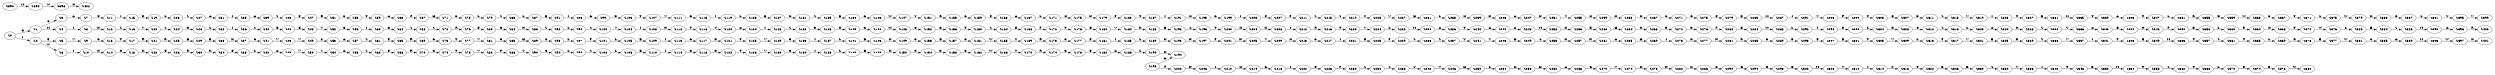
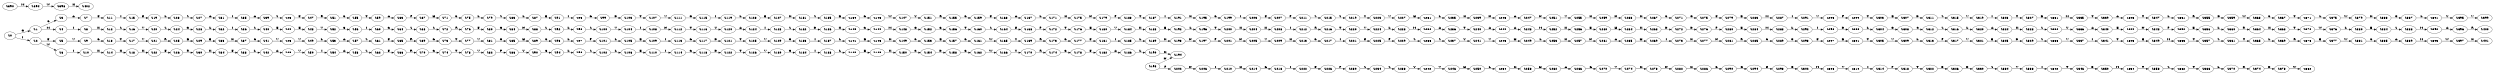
  strict digraph {
    rankdir=LR
    S0
    S1
    S2
    S3
    S4
    S5
    S6
    S7
    S8
    S9
    S10
    S11
    S12
    S13
    S14
    S15
    S16
    S17
    S18
    S19
    S20
    S21
    S22
    S23
    S24
    S25
    S26
    S27
    S28
    S29
    S30
    S31
    S32
    S33
    S34
    S35
    S36
    S37
    S38
    S39
    S40
    S41
    S42
    S43
    S44
    S45
    S46
    S47
    S48
    S49
    S50
    S51
    S52
    S53
    S54
    S55
    S56
    S57
    S58
    S59
    S60
    S61
    S62
    S63
    S64
    S65
    S66
    S67
    S68
    S69
    S70
    S71
    S72
    S73
    S74
    S75
    S76
    S77
    S78
    S79
    S80
    S81
    S82
    S83
    S84
    S85
    S86
    S87
    S88
    S89
    S90
    S91
    S92
    S93
    S94
    S95
    S96
    S97
    S98
    S99
    S100
    S101
    S102
    S103
    S104
    S105
    S106
    S107
    S108
    S109
    S110
    S111
    S112
    S113
    S114
    S115
    S116
    S117
    S118
    S119
    S120
    S121
    S122
    S123
    S124
    S125
    S126
    S127
    S128
    S129
    S130
    S131
    S132
    S133
    S134
    S135
    S136
    S137
    S138
    S139
    S140
    S141
    S142
    S143
    S144
    S145
    S146
    S147
    S148
    S149
    S150
    S151
    S152
    S153
    S154
    S155
    S156
    S157
    S158
    S159
    S160
    S161
    S162
    S163
    S164
    S165
    S166
    S167
    S168
    S169
    S170
    S171
    S172
    S173
    S174
    S175
    S176
    S177
    S178
    S179
    S180
    S181
    S182
    S183
    S184
    S185
    S186
    S187
    S188
    S189
    S190
    S191
    S192
    S193
    S194
    S195
    S196
    S197
    S199
    S200
    S201
    S198
    S202
    S203
    S204
    S205
    S206
    S207
    S208
    S209
    S210
    S211
    S212
    S213
    S214
    S215
    S216
    S217
    S218
    S219
    S220
    S221
    S222
    S223
    S224
    S225
    S226
    S227
    S228
    S229
    S230
    S231
    S232
    S233
    S234
    S235
    S236
    S237
    S238
    S239
    S240
    S241
    S242
    S243
    S244
    S245
    S246
    S247
    S248
    S249
    S250
    S251
    S252
    S253
    S254
    S255
    S256
    S257
    S258
    S259
    S260
    S261
    S262
    S263
    S264
    S265
    S266
    S267
    S268
    S269
    S270
    S271
    S272
    S273
    S274
    S275
    S276
    S277
    S278
    S279
    S280
    S281
    S282
    S283
    S284
    S285
    S286
    S287
    S288
    S289
    S290
    S291
    S292
    S293
    S294
    S295
    S296
    S297
    S298
    S299
    S300
    S301
    S302
    S303
    S304
    S305
    S306
    S307
    S308
    S309
    S310
    S311
    S312
    S313
    S314
    S315
    S316
    S317
    S318
    S319
    S320
    S321
    S322
    S323
    S324
    S325
    S326
    S327
    S328
    S329
    S330
    S331
    S332
    S333
    S334
    S335
    S336
    S337
    S338
    S339
    S340
    S341
    S342
    S343
    S344
    S345
    S346
    S347
    S348
    S349
    S350
    S351
    S352
    S353
    S354
    S355
    S356
    S357
    S358
    S359
    S360
    S361
    S362
    S363
    S364
    S365
    S366
    S367
    S368
    S369
    S370
    S371
    S372
    S373
    S374
    S375
    S376
    S377
    S378
    S379
    S380
    S381
    S382
    S383
    S384
    S385
    S387
    S388
    S389
    S391
    S392
    S393
    S390
    S394
    S395
    S396
    S397
    S398
    S399
    S400
    S401
    S402
    S0 -> S1 [label=Q]
    S0 -> S2 [label=I]
    S1 -> S3 [label=C]
    S1 -> S4 [label=M]
    S2 -> S5 [label=F]
    S2 -> S6 [label=W]
    S3 -> S7 [label=A]
    S4 -> S8 [label=I]
    S5 -> S9 [label=V]
    S6 -> S10 [label=I]
    S7 -> S11 [label=F]
    S8 -> S12 [label=K]
    S9 -> S13 [label=G]
    S10 -> S14 [label=K]
    S11 -> S15 [label=I]
    S12 -> S16 [label=S]
    S13 -> S17 [label=T]
    S14 -> S18 [label=K]
    S15 -> S19 [label=F]
    S16 -> S20 [label=V]
-   S17 -> S21 [label=R]
+   S17 -> S21 [label=V]
    S18 -> S22 [label=K]
    S19 -> S23 [label=L]
    S20 -> S24 [label=S]
    S21 -> S25 [label=R]
    S22 -> S26 [label=F]
    S23 -> S27 [label=S]
    S24 -> S28 [label=Q]
    S25 -> S29 [label=E]
    S26 -> S30 [label=R]
    S27 -> S31 [label=A]
    S28 -> S32 [label=L]
    S29 -> S33 [label=E]
    S30 -> S34 [label=K]
    S31 -> S35 [label=I]
    S32 -> S36 [label=I]
    S33 -> S37 [label=K]
    S34 -> S38 [label=F]
    S35 -> S39 [label=A]
    S36 -> S40 [label=S]
    S37 -> S41 [label=G]
    S38 -> S42 [label=L]
    S39 -> S43 [label=S]
    S40 -> S44 [label=E]
    S41 -> S45 [label=V]
    S42 -> S46 [label=A]
    S43 -> S47 [label=F]
    S44 -> S48 [label=E]
    S45 -> S49 [label=V]
    S46 -> S50 [label=V]
    S47 -> S51 [label=R]
    S48 -> S52 [label=V]
    S49 -> S53 [label=L]
    S50 -> S54 [label=I]
    S51 -> S55 [label=G]
    S52 -> S56 [label=G]
    S53 -> S57 [label=A]
    S54 -> S58 [label=A]
    S55 -> S59 [label=T]
    S56 -> S60 [label=I]
    S57 -> S61 [label=S]
    S58 -> S62 [label=S]
    S59 -> S63 [label=A]
    S60 -> S64 [label=G]
    S61 -> S65 [label=F]
    S62 -> S66 [label=F]
    S63 -> S67 [label=P]
    S64 -> S68 [label=S]
    S65 -> S69 [label=R]
    S66 -> S70 [label=R]
    S67 -> S71 [label=H]
    S68 -> S72 [label=S]
    S69 -> S73 [label=G]
    S70 -> S74 [label=G]
    S71 -> S75 [label=G]
    S72 -> S76 [label=R]
    S73 -> S77 [label=T]
    S74 -> S78 [label=T]
    S75 -> S79 [label=L]
    S76 -> S80 [label=F]
    S77 -> S81 [label=V]
    S78 -> S82 [label=V]
    S79 -> S83 [label=S]
    S80 -> S84 [label=Q]
    S81 -> S85 [label=Q]
    S82 -> S86 [label=P]
    S83 -> S87 [label=L]
    S84 -> S88 [label=N]
    S85 -> S89 [label=H]
    S86 -> S90 [label=Y]
    S87 -> S91 [label=E]
    S88 -> S92 [label=S]
    S89 -> S93 [label=G]
    S90 -> S94 [label=G]
    S91 -> S95 [label=I]
    S92 -> S96 [label=L]
    S93 -> S97 [label=L]
    S94 -> S98 [label=L]
    S95 -> S99 [label=G]
    S96 -> S100 [label=S]
    S97 -> S101 [label=P]
    S98 -> S102 [label=S]
    S99 -> S103 [label=D]
    S100 -> S104 [label=V]
    S101 -> S105 [label=L]
    S102 -> S106 [label=L]
    S103 -> S107 [label=T]
    S104 -> S108 [label=I]
    S105 -> S109 [label=E]
    S106 -> S110 [label=E]
    S107 -> S111 [label=V]
    S108 -> S112 [label=N]
    S109 -> S113 [label=I]
    S110 -> S114 [label=I]
    S111 -> S115 [label=Q]
    S112 -> S116 [label=T]
    S113 -> S117 [label=G]
    S114 -> S118 [label=G]
    S115 -> S119 [label=I]
    S116 -> S120 [label=Y]
    S117 -> S121 [label=D]
    S118 -> S122 [label=D]
    S119 -> S123 [label=L]
    S120 -> S124 [label=A]
    S121 -> S125 [label=T]
    S122 -> S126 [label=T]
    S123 -> S127 [label=E]
    S124 -> S128 [label=I]
    S125 -> S129 [label=V]
    S126 -> S130 [label=V]
    S127 -> S131 [label=K]
    S128 -> S132 [label=S]
    S129 -> S133 [label=Q]
    S130 -> S134 [label=Q]
    S131 -> S135 [label=S]
    S132 -> S136 [label=D]
    S133 -> S137 [label=I]
    S134 -> S138 [label=I]
    S135 -> S139 [label=E]
    S136 -> S140 [label=K]
    S137 -> S141 [label=L]
    S138 -> S142 [label=L]
    S139 -> S143 [label=G]
    S140 -> S144 [label=G]
    S141 -> S145 [label=E]
    S142 -> S146 [label=E]
    S143 -> S147 [label=W]
    S144 -> S148 [label=M]
    S145 -> S149 [label=K]
    S146 -> S150 [label=K]
    S147 -> S151 [label=Y]
    S148 -> S152 [label=Q]
    S149 -> S153 [label=C]
    S150 -> S154 [label=C]
    S151 -> S155 [label=R]
    S152 -> S156 [label=G]
    S153 -> S157 [label=E]
    S154 -> S158 [label=D]
    S155 -> S159 [label=G]
    S156 -> S160 [label=T]
    S157 -> S161 [label=G]
    S158 -> S162 [label=G]
    S159 -> S163 [label=F]
    S160 -> S164 [label=S]
    S161 -> S165 [label=W]
    S162 -> S166 [label=W]
    S163 -> S167 [label=A]
    S164 -> S168 [label=F]
    S165 -> S169 [label=Y]
    S166 -> S170 [label=Y]
    S167 -> S171 [label=L]
    S168 -> S172 [label=P]
    S169 -> S173 [label=R]
    S170 -> S174 [label=R]
    S171 -> S175 [label=K]
    S172 -> S176 [label=T]
    S173 -> S177 [label=G]
    S174 -> S178 [label=G]
    S175 -> S179 [label=N]
    S176 -> S180 [label=E]
    S177 -> S181 [label=F]
    S178 -> S182 [label=F]
    S179 -> S183 [label=P]
    S180 -> S184 [label=V]
    S181 -> S185 [label=I]
    S182 -> S186 [label=A]
    S183 -> S187 [label=T]
    S184 -> S188 [label=K]
    S185 -> S189 [label=L]
    S186 -> S190 [label=L]
    S187 -> S191 [label=I]
    S188 -> S192 [label=E]
    S189 -> S193 [label=K]
    S190 -> S194 [label=K]
    S191 -> S195 [label=K]
    S192 -> S196 [label=L]
    S193 -> S197 [label=N]
    S195 -> S199 [label=G]
    S196 -> S200 [label=T]
    S197 -> S201 [label=P]
    S199 -> S203 [label=I]
    S200 -> S204 [label=K]
    S201 -> S205 [label=N]
    S198 -> S194 [label=N]
    S198 -> S202 [label=P]
    S202 -> S206 [label=N]
    S203 -> S207 [label=F]
    S204 -> S208 [label=K]
    S205 -> S209 [label=V]
    S206 -> S210 [label=I]
    S207 -> S211 [label=P]
    S208 -> S212 [label=I]
    S209 -> S213 [label=K]
    S210 -> S214 [label=K]
    S211 -> S215 [label=S]
    S212 -> S216 [label=R]
    S213 -> S217 [label=G]
    S214 -> S218 [label=G]
    S215 -> S219 [label=S]
    S216 -> S220 [label=T]
    S217 -> S221 [label=I]
    S218 -> S222 [label=I]
    S219 -> S223 [label=Y]
    S220 -> S224 [label=V]
    S221 -> S225 [label=F]
    S222 -> S226 [label=F]
    S223 -> S227 [label=V]
    S224 -> S228 [label=L]
    S225 -> S229 [label=P]
    S226 -> S230 [label=P]
    S227 -> S231 [label=H]
    S228 -> S232 [label=M]
    S229 -> S233 [label=S]
    S230 -> S234 [label=S]
    S231 -> S235 [label=L]
    S232 -> S236 [label=A]
    S233 -> S237 [label=S]
    S234 -> S238 [label=S]
    S235 -> S239 [label=K]
    S236 -> S240 [label=T]
    S237 -> S241 [label=Y]
    S238 -> S242 [label=Y]
    S239 -> S243 [label=N]
    S240 -> S244 [label=A]
    S241 -> S245 [label=V]
    S242 -> S246 [label=V]
    S243 -> S247 [label=A]
    S244 -> S248 [label=A]
    S245 -> S249 [label=H]
    S246 -> S250 [label=H]
    S247 -> S251 [label=N]
    S248 -> S252 [label=M]
    S249 -> S253 [label=L]
    S250 -> S254 [label=L]
    S251 -> S255 [label=V]
    S252 -> S256 [label=K]
    S253 -> S257 [label=K]
    S254 -> S258 [label=K]
    S255 -> S259 [label=K]
    S256 -> S260 [label=E]
    S257 -> S261 [label=N]
    S258 -> S262 [label=H]
    S259 -> S263 [label=N]
    S260 -> S264 [label=H]
    S261 -> S265 [label=A]
    S262 -> S266 [label=A]
    S263 -> S267 [label=K]
    S264 -> S268 [label=K]
    S265 -> S269 [label=H]
    S266 -> S270 [label=G]
    S267 -> S271 [label=G]
    S268 -> S272 [label=D]
    S269 -> S273 [label=I]
    S270 -> S274 [label=V]
    S271 -> S275 [label=Q]
    S272 -> S276 [label=D]
    S273 -> S277 [label=K]
    S274 -> S278 [label=K]
    S275 -> S279 [label=F]
    S276 -> S280 [label=P]
    S277 -> S281 [label=N]
    S278 -> S282 [label=N]
    S279 -> S283 [label=E]
    S280 -> S284 [label=E]
    S281 -> S285 [label=R]
    S282 -> S286 [label=K]
    S283 -> S287 [label=M]
    S284 -> S288 [label=M]
    S285 -> S289 [label=G]
    S286 -> S290 [label=G]
    S287 -> S291 [label=I]
    S288 -> S292 [label=L]
    S289 -> S293 [label=Q]
    S290 -> S294 [label=Q]
    S291 -> S295 [label=V]
    S292 -> S296 [label=I]
    S293 -> S297 [label=F]
    S294 -> S298 [label=F]
    S295 -> S299 [label=P]
    S296 -> S300 [label=D]
    S297 -> S301 [label=E]
    S298 -> S302 [label=E]
    S299 -> S303 [label=T]
    S300 -> S304 [label=L]
    S301 -> S305 [label=T]
    S302 -> S306 [label=M]
    S303 -> S307 [label=E]
    S304 -> S308 [label=Q]
    S305 -> S309 [label=V]
    S306 -> S310 [label=V]
    S307 -> S311 [label=D]
    S308 -> S312 [label=C]
    S309 -> S313 [label=L]
    S310 -> S314 [label=I]
    S311 -> S315 [label=S]
    S312 -> S316 [label=S]
    S313 -> S317 [label=P]
    S314 -> S318 [label=P]
    S315 -> S319 [label=V]
    S316 -> S320 [label=L]
    S317 -> S321 [label=V]
    S318 -> S322 [label=T]
    S319 -> S323 [label=I]
    S320 -> S324 [label=A]
    S321 -> S325 [label=E]
    S322 -> S326 [label=E]
    S323 -> S327 [label=T]
    S324 -> S328 [label=K]
    S325 -> S329 [label=D]
    S326 -> S330 [label=D]
    S327 -> S331 [label=E]
    S328 -> S332 [label=S]
    S329 -> S333 [label=S]
    S330 -> S334 [label=S]
    S331 -> S335 [label=M]
    S332 -> S336 [label=Y]
    S333 -> S337 [label=V]
    S334 -> S338 [label=V]
    S335 -> S339 [label=T]
    S336 -> S340 [label=A]
    S337 -> S341 [label=I]
    S338 -> S342 [label=I]
    S339 -> S343 [label=A]
    S340 -> S344 [label=E]
    S341 -> S345 [label=T]
    S342 -> S346 [label=T]
    S343 -> S347 [label=T]
    S344 -> S348 [label=N]
    S345 -> S349 [label=E]
    S346 -> S350 [label=E]
    S347 -> S351 [label=L]
    S348 -> S352 [label=P]
    S349 -> S353 [label=M]
    S350 -> S354 [label=M]
    S351 -> S355 [label=R]
    S352 -> S356 [label=E]
    S353 -> S357 [label=T]
    S354 -> S358 [label=T]
    S355 -> S359 [label=D]
    S356 -> S360 [label=L]
    S357 -> S361 [label=S]
    S358 -> S362 [label=S]
    S359 -> S363 [label=W]
    S360 -> S364 [label=R]
    S361 -> S365 [label=T]
    S362 -> S366 [label=T]
    S363 -> S367 [label=G]
    S364 -> S368 [label=K]
    S365 -> S369 [label=L]
    S366 -> S370 [label=L]
    S367 -> S371 [label=T]
    S368 -> S372 [label=T]
    S369 -> S373 [label=R]
    S370 -> S374 [label=R]
    S371 -> S375 [label=L]
    S372 -> S376 [label=W]
    S373 -> S377 [label=E]
    S374 -> S378 [label=D]
    S375 -> S379 [label=W]
    S376 -> S380 [label=L]
    S377 -> S381 [label=W]
    S378 -> S382 [label=W]
    S379 -> S383 [label=K]
    S380 -> S384 [label=E]
    S381 -> S385 [label=G]
    S383 -> S387 [label=Q]
    S384 -> S388 [label=S]
    S385 -> S389 [label=A]
    S387 -> S391 [label=L]
    S388 -> S392 [label=M]
    S389 -> S393 [label=M]
    S391 -> S395 [label=Y]
    S392 -> S396 [label=A]
    S393 -> S397 [label=W]
    S390 -> S394 [label=M]
    S394 -> S398 [label=W]
    S395 -> S399 [label=V]
    S396 -> S400 [label=R]
    S397 -> S401 [label=K]
    S398 -> S402 [label=K]
  }
